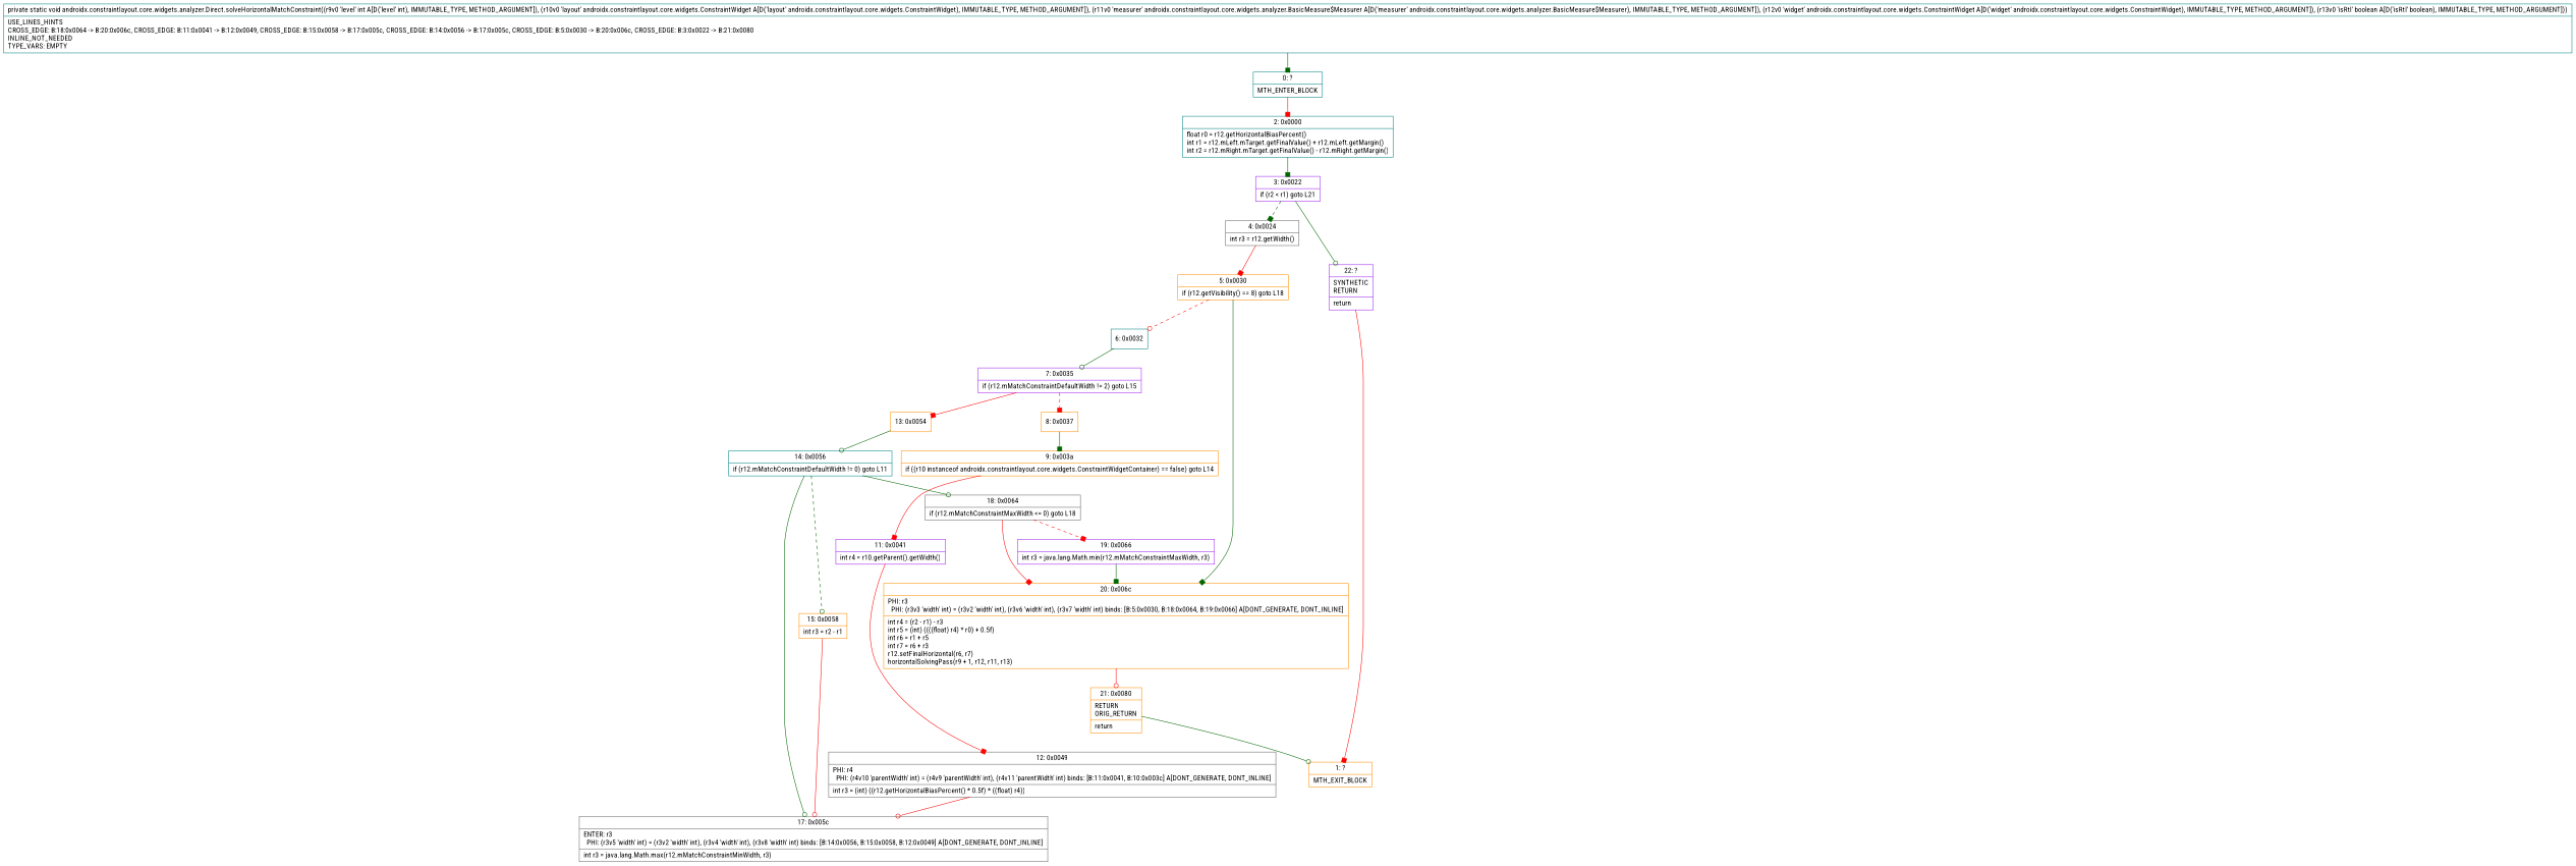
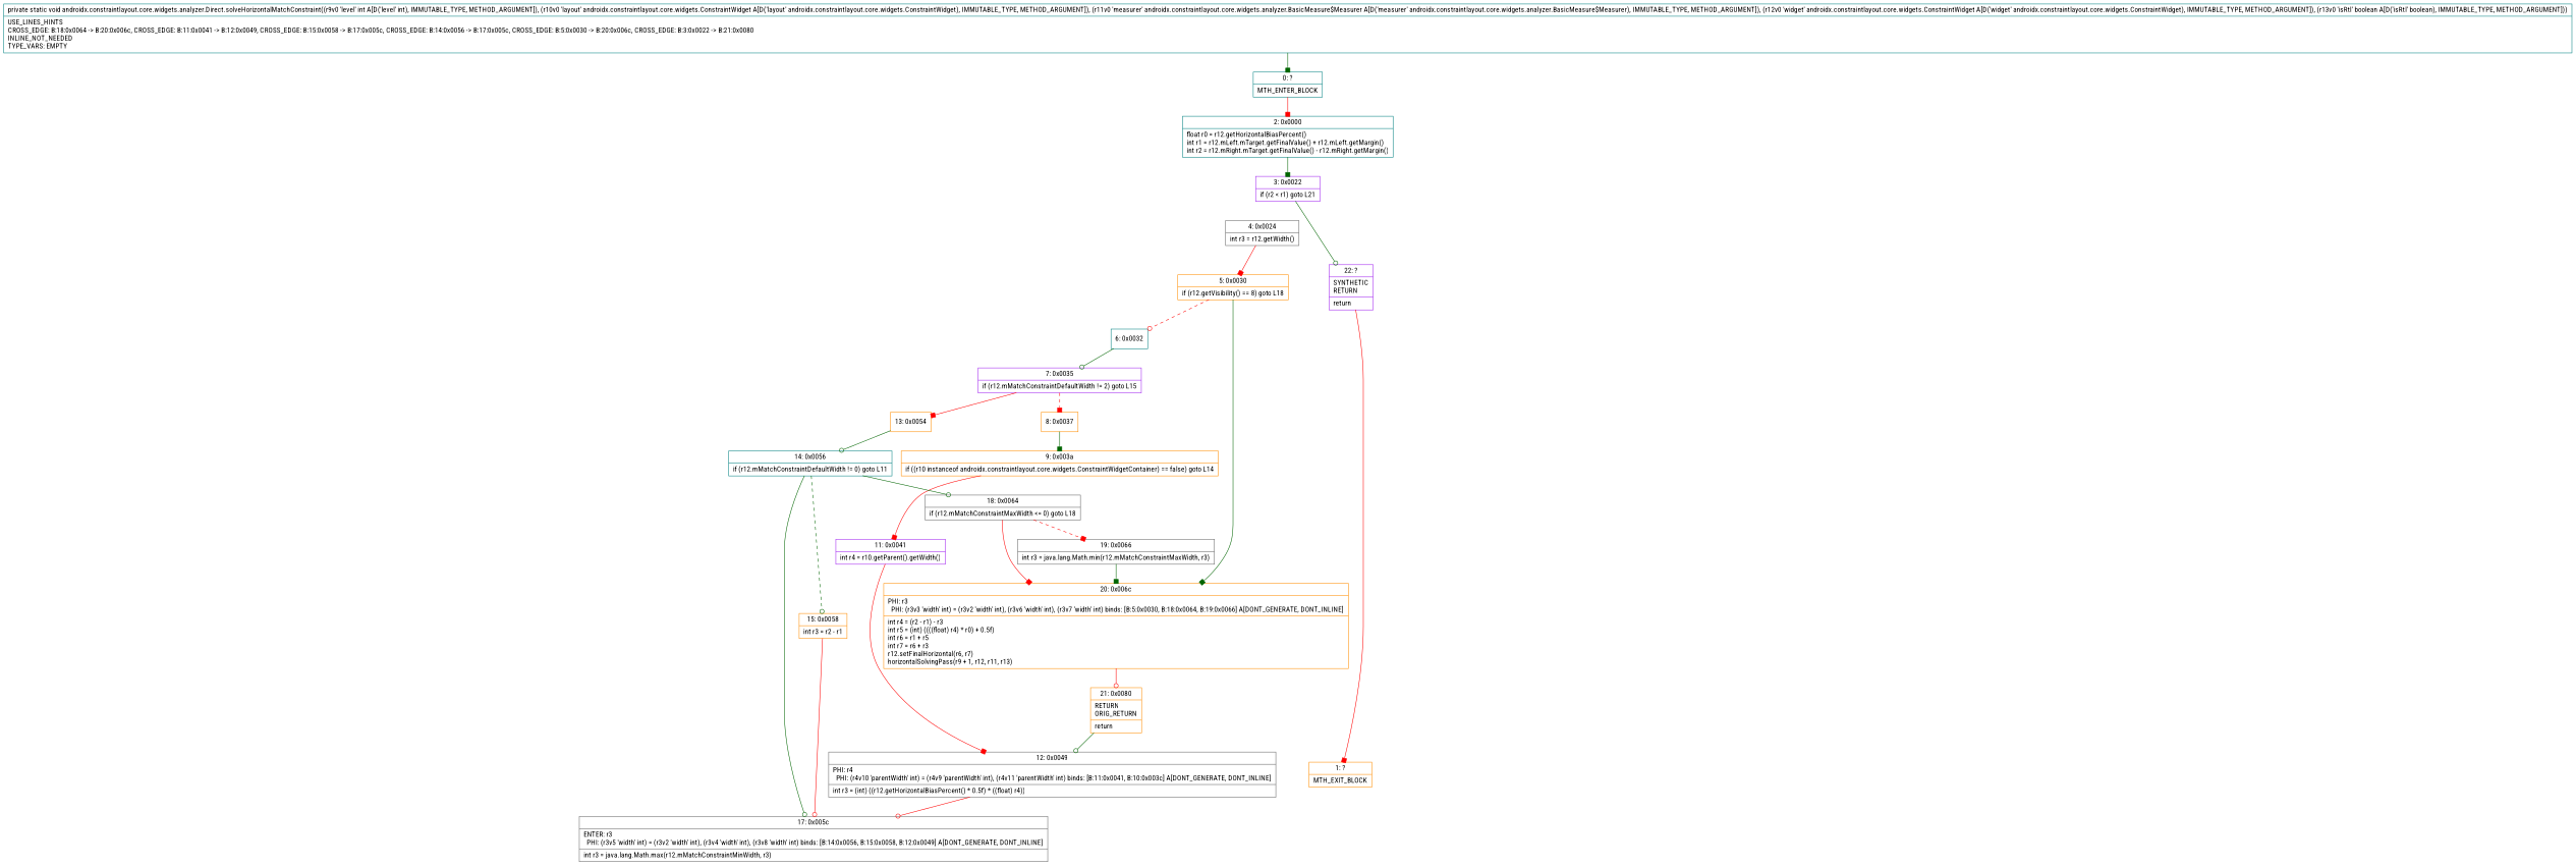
  digraph {
    fontname="Roboto Condensed"
    node [color=darkorange fontname="Roboto Condensed" shape=record]
    edge [arrowhead=box color=red fontname="Roboto Condensed"]
    n1 [color=teal label="{0\:\ ?|MTH_ENTER_BLOCK\l}"]
    n2 [color=teal label="{2\:\ 0x0000|float r0 = r12.getHorizontalBiasPercent()\lint r1 = r12.mLeft.mTarget.getFinalValue() + r12.mLeft.getMargin()\lint r2 = r12.mRight.mTarget.getFinalValue() \- r12.mRight.getMargin()\l}"]
    n3 [color=purple label="{3\:\ 0x0022|if (r2 \< r1) goto L21\l}"]
    n4 [color=gray40 label="{4\:\ 0x0024|int r3 = r12.getWidth()\l}"]
    n5 [color=purple label="{22\:\ ?|SYNTHETIC\lRETURN\l|return\l}"]
    n6 [label="{5\:\ 0x0030|if (r12.getVisibility() == 8) goto L18\l}"]
    n7 [label="{1\:\ ?|MTH_EXIT_BLOCK\l}"]
    n8 [color=teal label="{6\:\ 0x0032}"]
    n9 [label="{20\:\ 0x006c|PHI: r3 \l  PHI: (r3v3 'width' int) = (r3v2 'width' int), (r3v6 'width' int), (r3v7 'width' int) binds: [B:5:0x0030, B:18:0x0064, B:19:0x0066] A[DONT_GENERATE, DONT_INLINE]\l|int r4 = (r2 \- r1) \- r3\lint r5 = (int) ((((float) r4) * r0) + 0.5f)\lint r6 = r1 + r5\lint r7 = r6 + r3\lr12.setFinalHorizontal(r6, r7)\lhorizontalSolvingPass(r9 + 1, r12, r11, r13)\l}"]
    n10 [color=purple label="{7\:\ 0x0035|if (r12.mMatchConstraintDefaultWidth != 2) goto L15\l}"]
    n11 [label="{21\:\ 0x0080|RETURN\lORIG_RETURN\l|return\l}"]
    n12 [label="{8\:\ 0x0037}"]
    n13 [label="{13\:\ 0x0054}"]
    n14 [label="{9\:\ 0x003a|if ((r10 instanceof androidx.constraintlayout.core.widgets.ConstraintWidgetContainer) == false) goto L14\l}"]
    n15 [color=teal label="{14\:\ 0x0056|if (r12.mMatchConstraintDefaultWidth != 0) goto L11\l}"]
    n16 [color=purple label="{11\:\ 0x0041|int r4 = r10.getParent().getWidth()\l}"]
    n17 [color=gray40 label="{12\:\ 0x0049|PHI: r4 \l  PHI: (r4v10 'parentWidth' int) = (r4v9 'parentWidth' int), (r4v11 'parentWidth' int) binds: [B:11:0x0041, B:10:0x003c] A[DONT_GENERATE, DONT_INLINE]\l|int r3 = (int) ((r12.getHorizontalBiasPercent() * 0.5f) * ((float) r4))\l}"]
    n18 [color=gray40 label="{17\:\ 0x005c|ENTER: r3 \l  PHI: (r3v5 'width' int) = (r3v2 'width' int), (r3v4 'width' int), (r3v8 'width' int) binds: [B:14:0x0056, B:15:0x0058, B:12:0x0049] A[DONT_GENERATE, DONT_INLINE]\l|int r3 = java.lang.Math.max(r12.mMatchConstraintMinWidth, r3)\l}"]
    n19 [color=gray40 label="{18\:\ 0x0064|if (r12.mMatchConstraintMaxWidth \<= 0) goto L18\l}"]
-   n20 [color=purple label="{19\:\ 0x0066|int r3 = java.lang.Math.min(r12.mMatchConstraintMaxWidth, r3)\l}"]
+   n20 [color=gray40 label="{19\:\ 0x0066|int r3 = java.lang.Math.min(r12.mMatchConstraintMaxWidth, r3)\l}"]
    n21 [label="{15\:\ 0x0058|int r3 = r2 \- r1\l}"]
    n22 [color=teal label="{private static void androidx.constraintlayout.core.widgets.analyzer.Direct.solveHorizontalMatchConstraint((r9v0 'level' int A[D('level' int), IMMUTABLE_TYPE, METHOD_ARGUMENT]), (r10v0 'layout' androidx.constraintlayout.core.widgets.ConstraintWidget A[D('layout' androidx.constraintlayout.core.widgets.ConstraintWidget), IMMUTABLE_TYPE, METHOD_ARGUMENT]), (r11v0 'measurer' androidx.constraintlayout.core.widgets.analyzer.BasicMeasure$Measurer A[D('measurer' androidx.constraintlayout.core.widgets.analyzer.BasicMeasure$Measurer), IMMUTABLE_TYPE, METHOD_ARGUMENT]), (r12v0 'widget' androidx.constraintlayout.core.widgets.ConstraintWidget A[D('widget' androidx.constraintlayout.core.widgets.ConstraintWidget), IMMUTABLE_TYPE, METHOD_ARGUMENT]), (r13v0 'isRtl' boolean A[D('isRtl' boolean), IMMUTABLE_TYPE, METHOD_ARGUMENT]))  | USE_LINES_HINTS\lCROSS_EDGE: B:18:0x0064 \-\> B:20:0x006c, CROSS_EDGE: B:11:0x0041 \-\> B:12:0x0049, CROSS_EDGE: B:15:0x0058 \-\> B:17:0x005c, CROSS_EDGE: B:14:0x0056 \-\> B:17:0x005c, CROSS_EDGE: B:5:0x0030 \-\> B:20:0x006c, CROSS_EDGE: B:3:0x0022 \-\> B:21:0x0080\lINLINE_NOT_NEEDED\lTYPE_VARS: EMPTY\l}"]
    n1 -> n2
    n2 -> n3 [color=darkgreen]
-   n3 -> n4 [color=darkgreen style=dashed]
    n3 -> n5 [arrowhead=odot color=darkgreen]
    n4 -> n6
    n5 -> n7
    n6 -> n8 [arrowhead=odot style=dashed]
    n6 -> n9 [color=darkgreen]
    n8 -> n10 [arrowhead=odot color=darkgreen]
    n9 -> n11 [arrowhead=odot]
    n10 -> n12 [style=dashed]
    n10 -> n13
-   n11 -> n7 [arrowhead=odot color=darkgreen]
+   n11 -> n17 [arrowhead=odot color=darkgreen]
    n12 -> n14 [color=darkgreen]
    n13 -> n15 [arrowhead=odot color=darkgreen]
    n14 -> n16
    n15 -> n18 [arrowhead=odot color=darkgreen]
    n15 -> n19 [arrowhead=odot color=darkgreen]
    n15 -> n21 [arrowhead=odot color=darkgreen style=dashed]
    n16 -> n17
    n17 -> n18 [arrowhead=odot]
    n19 -> n9
    n19 -> n20 [style=dashed]
    n20 -> n9 [color=darkgreen]
    n21 -> n18 [arrowhead=odot]
    n22 -> n1 [color=darkgreen]
  }
